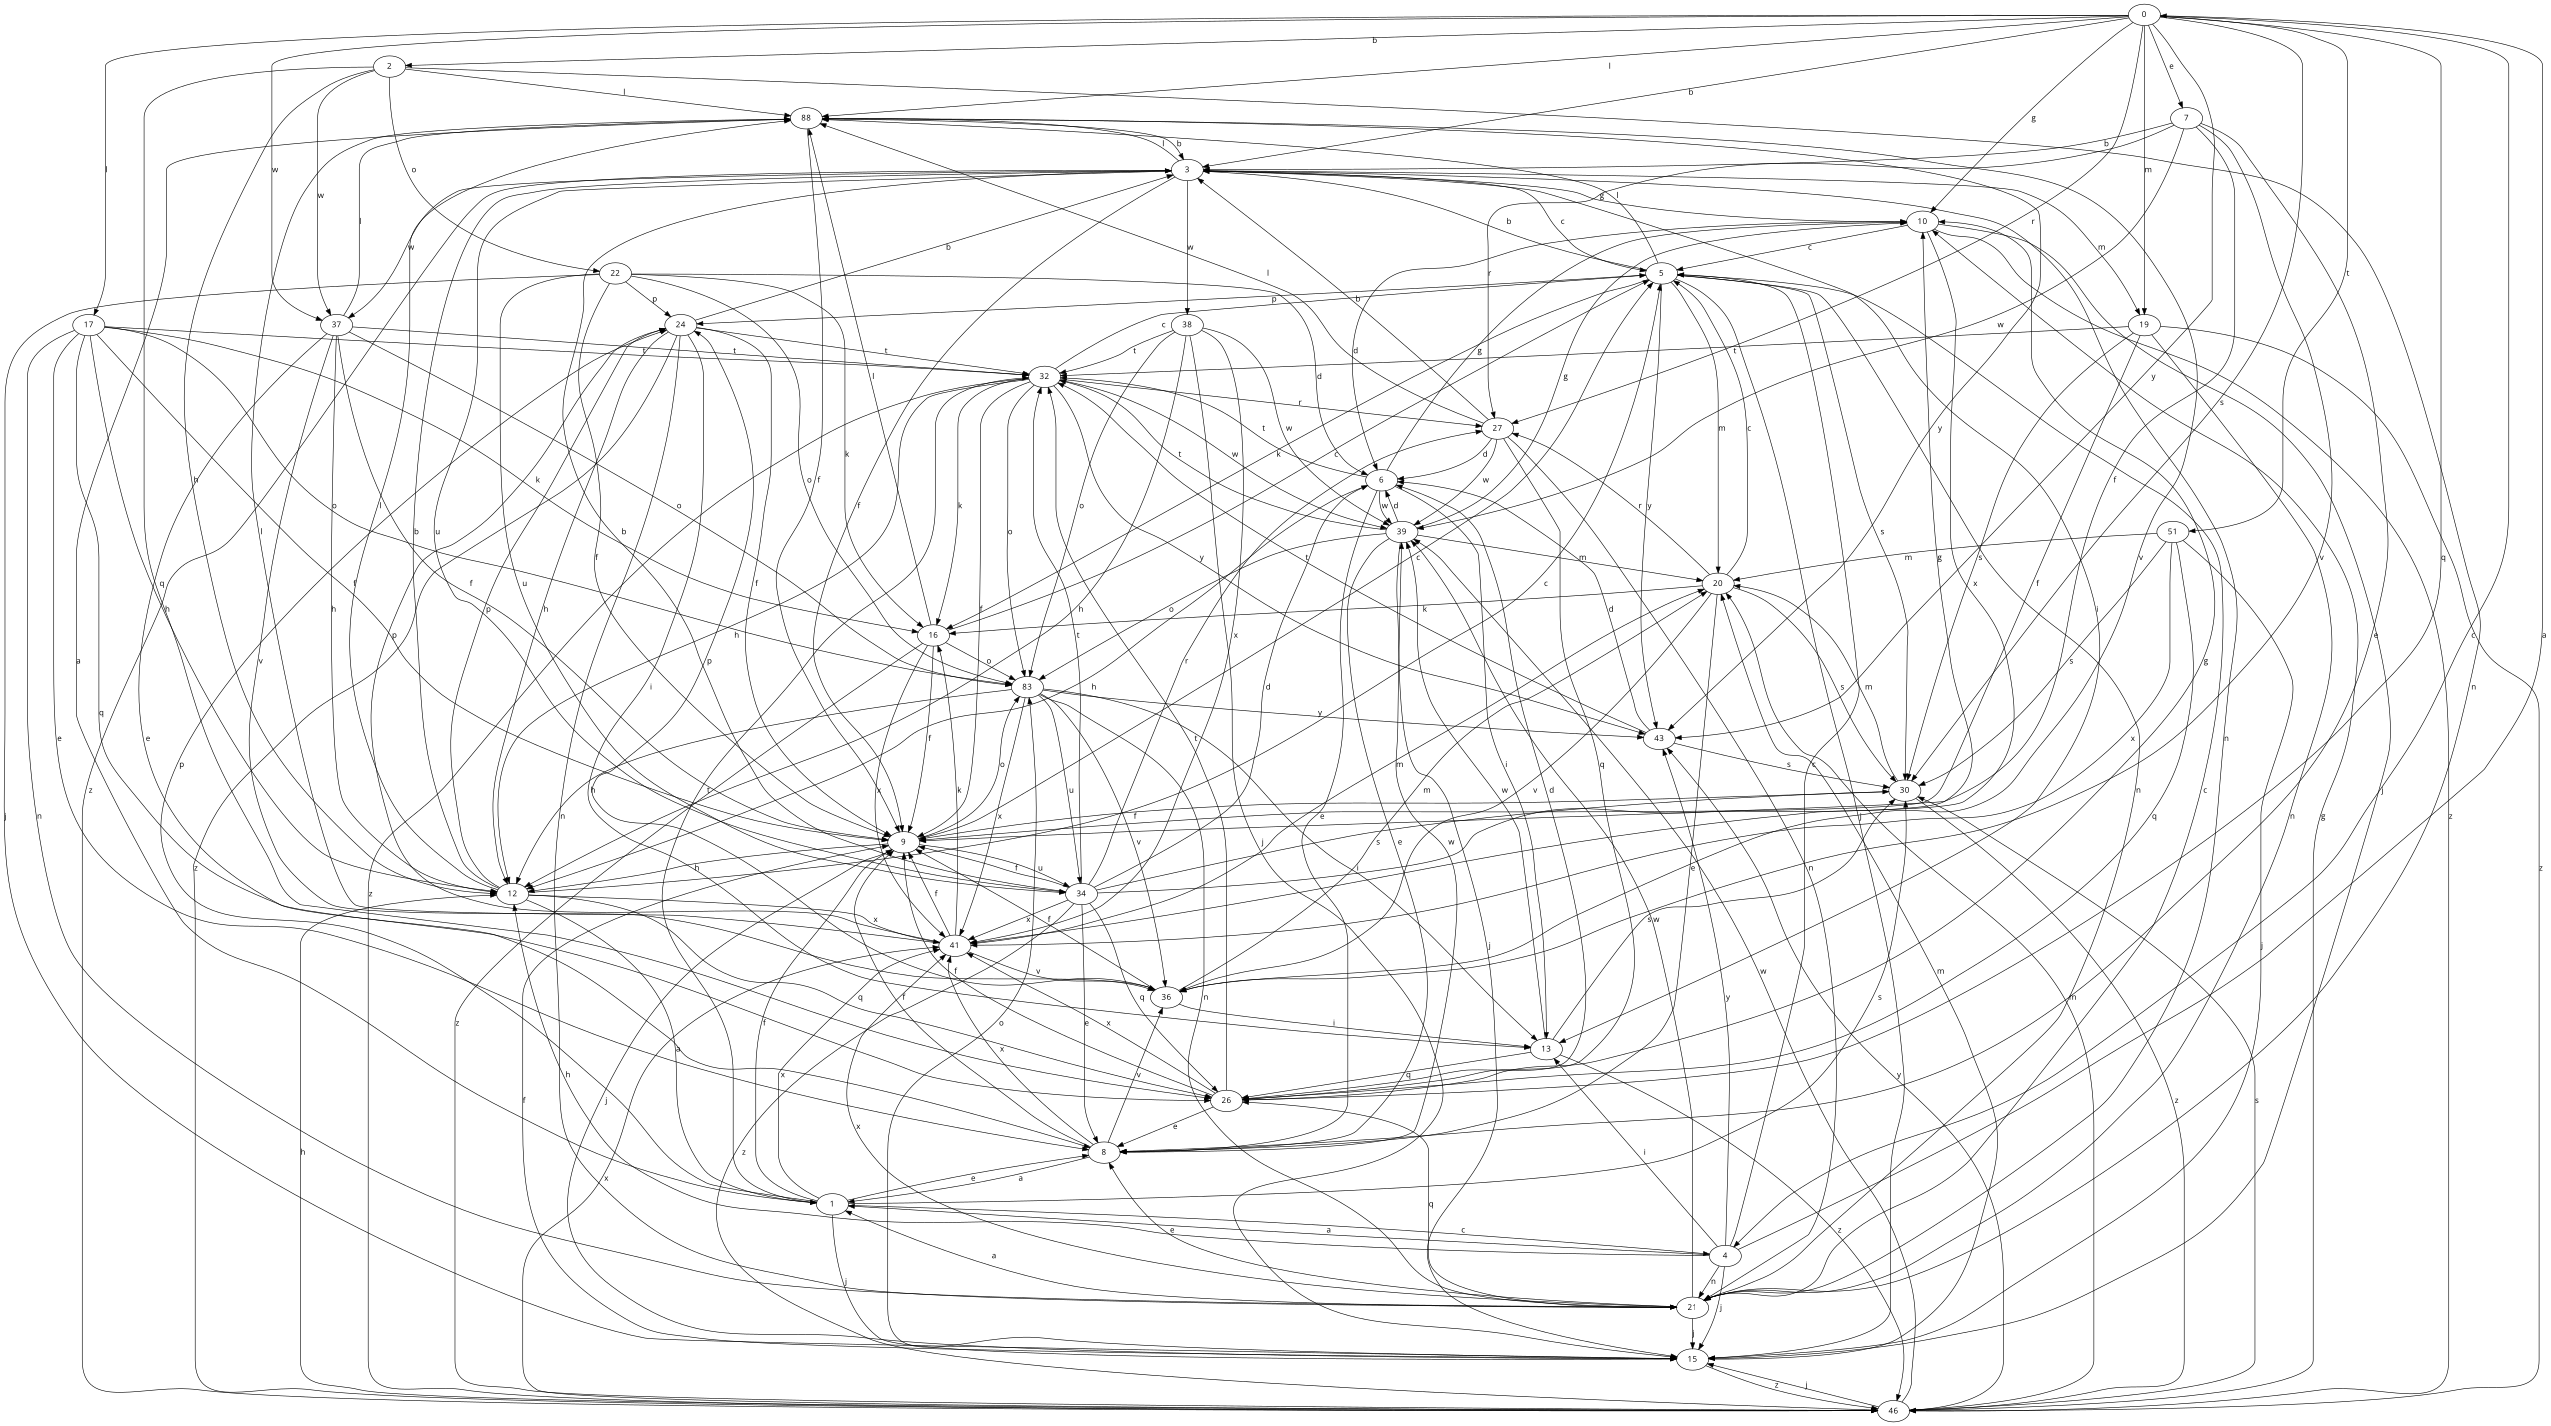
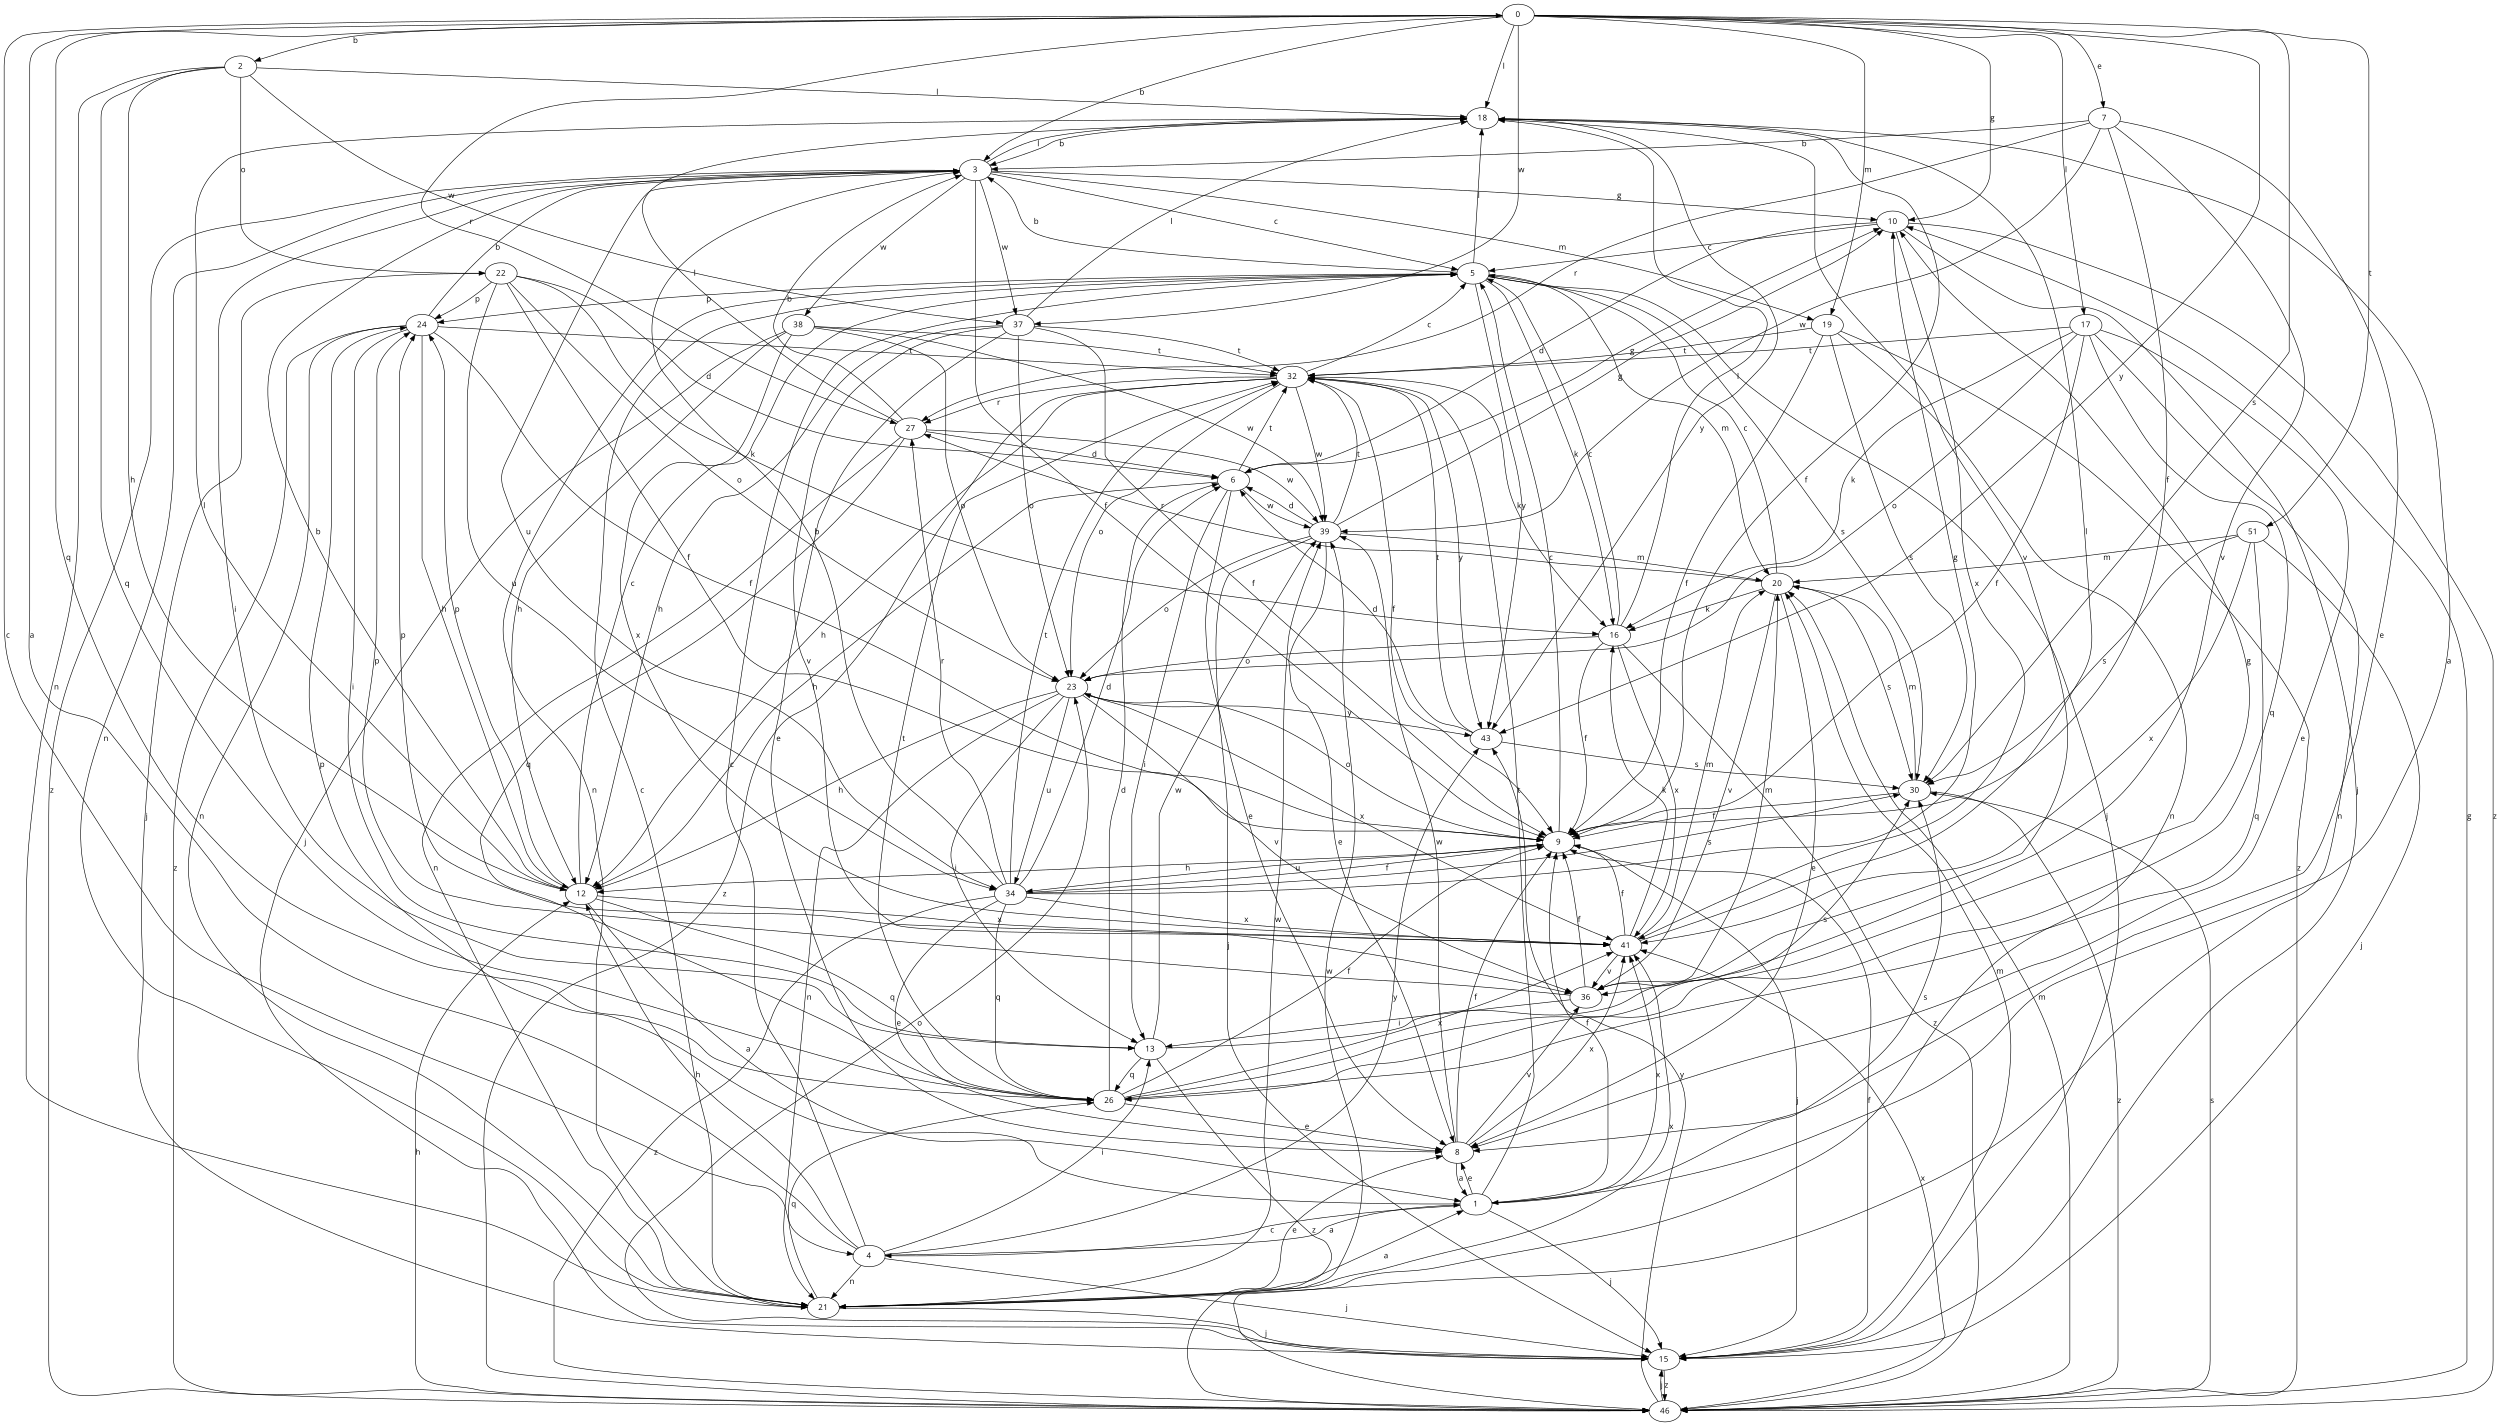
  strict digraph {
    fontname="Open Sans"
    node [fontname="Open Sans"]
    edge [fontname="Open Sans"]
    0
    2
    3
    4
    7
    10
    17
-   18 [label=88]
+   18
    19
    26
    27
    30
    n13 [label=51]
    37
    43
    12
    21
    22
    9
    5
    13
    34
    38
    46
    1
    15
    8
    39
    36
    41
    6
    32
    16
-   23 [label=83]
+   23
    20
    24
    0 -> 2 [label=b]
    0 -> 3 [label=b]
    0 -> 4 [label=c]
    0 -> 7 [label=e]
    0 -> 10 [label=g]
    0 -> 17 [label=l]
    0 -> 18 [label=l]
    0 -> 19 [label=m]
    0 -> 26 [label=q]
    0 -> 27 [label=r]
    0 -> 30 [label=s]
    0 -> n13 [label=t]
    0 -> 37 [label=w]
    0 -> 43 [label=y]
    2 -> 18 [label=l]
    2 -> 26 [label=q]
    2 -> 37 [label=w]
    2 -> 12 [label=h]
    2 -> 21 [label=n]
    2 -> 22 [label=o]
    3 -> 10 [label=g]
    3 -> 18 [label=l]
    3 -> 19 [label=m]
    3 -> 37 [label=w]
    3 -> 21 [label=n]
    3 -> 9 [label=f]
    3 -> 5 [label=c]
    3 -> 13 [label=i]
    3 -> 34 [label=u]
    3 -> 38 [label=w]
    3 -> 46 [label=z]
    4 -> 0 [label=a]
    4 -> 43 [label=y]
    4 -> 12 [label=h]
    4 -> 21 [label=n]
    4 -> 5 [label=c]
    4 -> 13 [label=i]
    4 -> 1 [label=a]
    4 -> 15 [label=j]
    7 -> 3 [label=b]
    7 -> 27 [label=r]
    7 -> 9 [label=f]
    7 -> 8 [label=e]
    7 -> 39 [label=w]
    7 -> 36 [label=v]
    10 -> 5 [label=c]
    10 -> 46 [label=z]
    10 -> 15 [label=j]
    10 -> 41 [label=x]
    10 -> 6 [label=d]
    17 -> 26 [label=q]
-   17 -> 12 [label=h]
    17 -> 21 [label=n]
    17 -> 9 [label=f]
    17 -> 8 [label=e]
    17 -> 32 [label=t]
    17 -> 16 [label=k]
    17 -> 23 [label=o]
    18 -> 3 [label=b]
    18 -> 43 [label=y]
    18 -> 9 [label=f]
    18 -> 1 [label=a]
    18 -> 36 [label=v]
    19 -> 30 [label=s]
    19 -> 21 [label=n]
    19 -> 9 [label=f]
    19 -> 46 [label=z]
    19 -> 32 [label=t]
    26 -> 10 [label=g]
    26 -> 9 [label=f]
    26 -> 8 [label=e]
    26 -> 41 [label=x]
    26 -> 6 [label=d]
    26 -> 32 [label=t]
    27 -> 3 [label=b]
    27 -> 18 [label=l]
    27 -> 26 [label=q]
    27 -> 21 [label=n]
    27 -> 39 [label=w]
    27 -> 6 [label=d]
    30 -> 9 [label=f]
    30 -> 46 [label=z]
    30 -> 20 [label=m]
    n13 -> 26 [label=q]
    n13 -> 30 [label=s]
    n13 -> 15 [label=j]
    n13 -> 41 [label=x]
    n13 -> 20 [label=m]
    37 -> 18 [label=l]
    37 -> 12 [label=h]
    37 -> 9 [label=f]
    37 -> 8 [label=e]
    37 -> 36 [label=v]
    37 -> 32 [label=t]
    37 -> 23 [label=o]
    43 -> 30 [label=s]
    43 -> 6 [label=d]
    43 -> 32 [label=t]
    12 -> 3 [label=b]
    12 -> 18 [label=l]
    12 -> 26 [label=q]
    12 -> 5 [label=c]
    12 -> 1 [label=a]
    12 -> 41 [label=x]
    12 -> 24 [label=p]
    21 -> 26 [label=q]
    21 -> 5 [label=c]
    21 -> 1 [label=a]
    21 -> 15 [label=j]
    21 -> 8 [label=e]
    21 -> 39 [label=w]
    21 -> 41 [label=x]
    22 -> 9 [label=f]
    22 -> 34 [label=u]
    22 -> 15 [label=j]
    22 -> 6 [label=d]
    22 -> 16 [label=k]
    22 -> 23 [label=o]
    22 -> 24 [label=p]
    9 -> 12 [label=h]
    9 -> 5 [label=c]
    9 -> 34 [label=u]
    9 -> 15 [label=j]
    9 -> 23 [label=o]
    5 -> 3 [label=b]
    5 -> 18 [label=l]
    5 -> 30 [label=s]
    5 -> 43 [label=y]
    5 -> 21 [label=n]
    5 -> 15 [label=j]
    5 -> 16 [label=k]
    5 -> 20 [label=m]
    5 -> 24 [label=p]
    13 -> 26 [label=q]
    13 -> 30 [label=s]
    13 -> 46 [label=z]
    13 -> 39 [label=w]
    34 -> 3 [label=b]
    34 -> 10 [label=g]
    34 -> 26 [label=q]
    34 -> 27 [label=r]
    34 -> 30 [label=s]
    34 -> 9 [label=f]
    34 -> 46 [label=z]
    34 -> 8 [label=e]
    34 -> 41 [label=x]
    34 -> 6 [label=d]
    34 -> 32 [label=t]
    38 -> 12 [label=h]
    38 -> 15 [label=j]
    38 -> 39 [label=w]
    38 -> 41 [label=x]
    38 -> 32 [label=t]
    38 -> 23 [label=o]
    46 -> 10 [label=g]
    46 -> 30 [label=s]
    46 -> 43 [label=y]
    46 -> 12 [label=h]
    46 -> 15 [label=j]
    46 -> 39 [label=w]
    46 -> 41 [label=x]
    46 -> 20 [label=m]
    1 -> 4 [label=c]
    1 -> 30 [label=s]
    1 -> 9 [label=f]
    1 -> 15 [label=j]
    1 -> 8 [label=e]
    1 -> 41 [label=x]
    1 -> 32 [label=t]
    1 -> 24 [label=p]
    15 -> 9 [label=f]
    15 -> 46 [label=z]
    15 -> 23 [label=o]
    15 -> 20 [label=m]
    8 -> 9 [label=f]
    8 -> 1 [label=a]
    8 -> 39 [label=w]
    8 -> 36 [label=v]
    8 -> 41 [label=x]
    39 -> 10 [label=g]
    39 -> 15 [label=j]
    39 -> 8 [label=e]
    39 -> 6 [label=d]
    39 -> 32 [label=t]
    39 -> 23 [label=o]
    39 -> 20 [label=m]
    36 -> 9 [label=f]
    36 -> 13 [label=i]
    36 -> 20 [label=m]
    36 -> 24 [label=p]
    41 -> 18 [label=l]
    41 -> 9 [label=f]
    41 -> 36 [label=v]
    41 -> 16 [label=k]
    41 -> 20 [label=m]
    41 -> 24 [label=p]
    6 -> 10 [label=g]
    6 -> 12 [label=h]
    6 -> 13 [label=i]
    6 -> 8 [label=e]
    6 -> 39 [label=w]
    6 -> 32 [label=t]
    32 -> 27 [label=r]
    32 -> 43 [label=y]
    32 -> 12 [label=h]
    32 -> 9 [label=f]
    32 -> 5 [label=c]
    32 -> 46 [label=z]
    32 -> 39 [label=w]
    32 -> 16 [label=k]
    32 -> 23 [label=o]
    16 -> 18 [label=l]
    16 -> 9 [label=f]
    16 -> 5 [label=c]
    16 -> 46 [label=z]
    16 -> 41 [label=x]
    16 -> 23 [label=o]
    23 -> 43 [label=y]
    23 -> 12 [label=h]
    23 -> 21 [label=n]
    23 -> 13 [label=i]
    23 -> 34 [label=u]
    23 -> 36 [label=v]
    23 -> 41 [label=x]
    20 -> 27 [label=r]
    20 -> 30 [label=s]
    20 -> 5 [label=c]
    20 -> 8 [label=e]
    20 -> 36 [label=v]
    20 -> 16 [label=k]
    24 -> 3 [label=b]
    24 -> 12 [label=h]
    24 -> 21 [label=n]
    24 -> 9 [label=f]
    24 -> 13 [label=i]
    24 -> 46 [label=z]
    24 -> 32 [label=t]
  }
